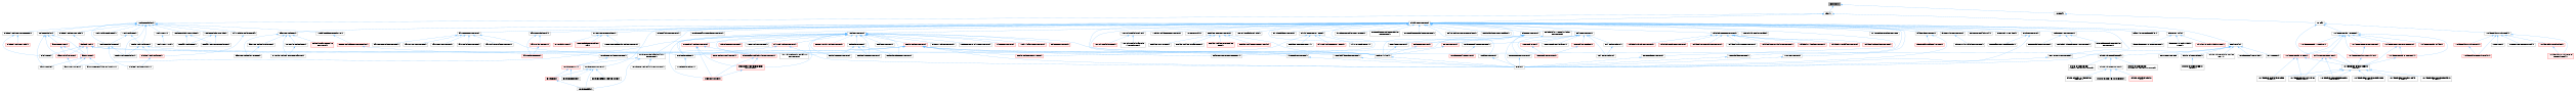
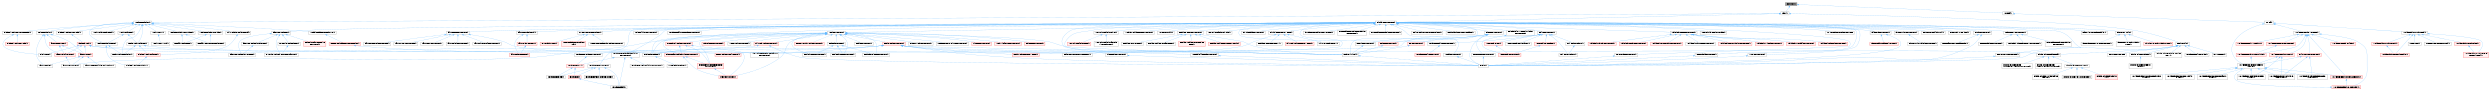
  digraph {
    node [color=grey40 fillcolor=white fontname=Helvetica fontsize=10 shape=box style=filled]
    edge [color=steelblue1 dir=back fontname=Helvetica fontsize=10 labelfontname=Helvetica labelfontsize=10 style=solid]
    n1 [color=gray40 fillcolor=grey60 fontcolor=black height=0.2 label="Common.h" width=0.4]
    n2 [height=0.2 label="Copy.h" width=0.4]
    n3 [height=0.2 label="NoneOf.h" width=0.4]
    n4 [height=0.2 label="EngineUtils.h" width=0.4]
    n5 [height=0.2 label="MeshDescription.h" width=0.4]
    n6 [height=0.2 label="PrimitiveComponent.h" width=0.4]
    n7 [height=0.2 label="AnyOf.h" width=0.4]
    n8 [height=0.2 label="DisplayClusterHelpers.h" width=0.4]
    n9 [height=0.2 label="DisplayClusterObjectRef.h" width=0.4]
    n10 [height=0.2 label="Engine.h" width=0.4]
    n11 [height=0.2 label="IDisplayClusterDisplayDevice\lProxy.h" width=0.4]
    n12 [height=0.2 label="LandscapeSplineProxies.h" width=0.4]
    n13 [height=0.2 label="PawnIterator.h" width=0.4]
    n14 [height=0.2 label="Texture2DArray.cpp" width=0.4]
    n15 [height=0.2 label="HairDescription.h" width=0.4]
    n16 [height=0.2 label="MeshAttributePaintTool.h" width=0.4]
    n17 [height=0.2 label="MeshAttributes.h" width=0.4]
    n18 [height=0.2 label="MeshDescriptionBase.h" width=0.4]
    n19 [height=0.2 label="StaticMeshDescription.h" width=0.4]
    n20 [height=0.2 label="StaticMeshAttributes.h" width=0.4]
    n21 [height=0.2 label="MeshAutoUV.h" width=0.4]
    n22 [height=0.2 label="MeshDescriptionCommitter.h" width=0.4]
    n23 [height=0.2 label="MeshDescriptionProvider.h" width=0.4]
    n24 [height=0.2 label="ModelingObjectsCreationAPI.h" width=0.4]
    n25 [height=0.2 label="SkeletalMeshLODImporterData.h" width=0.4]
    n26 [height=0.2 label="SkeletalMeshSourceModel.h" width=0.4]
    n27 [height=0.2 label="SkinWeightsAttributesRef.h" width=0.4]
    n28 [height=0.2 label="EngineMinimal.h" width=0.4]
    n29 [height=0.2 label="EngineSharedPCH.h" width=0.4]
    n30 [height=0.2 label="ActorPrimitiveColorHandler.h" width=0.4]
    n31 [height=0.2 label="ArrowComponent.h" width=0.4]
    n32 [height=0.2 label="AsyncRegisterLevelContext.cpp" width=0.4]
    n33 [height=0.2 label="BakedShallowWaterSimulation\lComponent.h" width=0.4]
    n34 [height=0.2 label="BillboardComponent.h" width=0.4]
    n35 [height=0.2 label="BrushComponent.h" width=0.4]
    n36 [height=0.2 label="ClusterUnionComponent.h" width=0.4]
    n37 [height=0.2 label="ComponentCollisionUtil.h" width=0.4]
    n38 [height=0.2 label="CustomPhysXPayload.h" width=0.4]
    n39 [height=0.2 label="DebugDrawComponent.h" width=0.4]
    n40 [height=0.2 label="DrawFrustumComponent.h" width=0.4]
    n41 [height=0.2 label="EditorComponentSourceFactory.h" width=0.4]
    n42 [height=0.2 label="EditorViewportSelectability.h" width=0.4]
    n43 [height=0.2 label="FloorQueryUtils.h" width=0.4]
    n44 [height=0.2 label="GeometrySelector.h" width=0.4]
    n45 [height=0.2 label="GizmoBaseComponent.h" width=0.4]
    n46 [height=0.2 label="GizmoRenderingUtil.h" width=0.4]
    n47 [height=0.2 label="ISMComponentDescriptor.h" width=0.4]
    n48 [height=0.2 label="LakeCollisionComponent.h" width=0.4]
    n49 [height=0.2 label="LandscapeComponent.h" width=0.4]
    n50 [height=0.2 label="LandscapeGizmoRenderComponent.h" width=0.4]
    n51 [height=0.2 label="LandscapeHeightfieldCollision\lComponent.h" width=0.4]
    n52 [height=0.2 label="LandscapeSplinesComponent.h" width=0.4]
    n53 [height=0.2 label="LineBatchComponent.h" width=0.4]
    n54 [height=0.2 label="MaterialBillboardComponent.h" width=0.4]
    n55 [height=0.2 label="MeshComponent.h" width=0.4]
    n56 [height=0.2 label="ModelComponent.h" width=0.4]
    n57 [height=0.2 label="ModularVehicleBaseComponent.h" width=0.4]
    n58 [height=0.2 label="MovementUtils.h" width=0.4]
    n59 [height=0.2 label="NetworkPredictionDriver.h" width=0.4]
    n60 [height=0.2 label="NetworkPredictionPhysics.h" width=0.4]
    n61 [height=0.2 label="ParticleSystemComponent.h" width=0.4]
    n62 [height=0.2 label="PhysicsFieldComponent.h" width=0.4]
    n63 [height=0.2 label="PrimitiveSceneProxyDesc.h" width=0.4]
    n64 [height=0.2 label="ShapeComponent.h" width=0.4]
    n65 [height=0.2 label="SimpleStreamableAssetManager.h" width=0.4]
    n66 [height=0.2 label="SmartObjectContainerRendering\lComponent.h" width=0.4]
    n67 [height=0.2 label="SmartObjectRenderingComponent.h" width=0.4]
    n68 [height=0.2 label="SplineComponent.h" width=0.4]
    n69 [height=0.2 label="SplineMeshComponentDescriptor.h" width=0.4]
    n70 [height=0.2 label="StaticLightingSystemInterface.h" width=0.4]
    n71 [height=0.2 label="TextRenderComponent.h" width=0.4]
    n72 [height=0.2 label="VectorFieldComponent.h" width=0.4]
    n73 [height=0.2 label="VehicleSimBaseComponent.h" width=0.4]
    n74 [height=0.2 label="DisplayClusterProjection\lHelpers.h" width=0.4]
    n75 [height=0.2 label="DisplayClusterRender\l_ProceduralMeshComponentRef.h" width=0.4]
    n76 [height=0.2 label="DisplayClusterRender\l_StaticMeshComponentRef.h" width=0.4]
    n77 [height=0.2 label="DisplayClusterRootActor.h" width=0.4]
    n78 [height=0.2 label="DisplayClusterMoviePipeline\lSettings.h" width=0.4]
    n79 [height=0.2 label="DisplayClusterViewportHelpers.h" width=0.4]
    n80 [color=red fillcolor="#FFF0F0" height=0.2 label="IDisplayClusterBlueprint\lAPI.h" width=0.4]
    n81 [color=red fillcolor="#FFF0F0" height=0.2 label="GroomAsset.h" width=0.4]
    n82 [height=0.2 label="GroomCache.h" width=0.4]
    n83 [color=red fillcolor="#FFF0F0" height=0.2 label="GroomBindingAsset.h" width=0.4]
    n84 [color=red fillcolor="#FFF0F0" height=0.2 label="GroomResources.h" width=0.4]
    n85 [height=0.2 label="SkeletalMeshDescription.h" width=0.4]
    n86 [height=0.2 label="LandscapeNaniteComponent.h" width=0.4]
    n87 [color=red fillcolor="#FFF0F0" height=0.2 label="SkeletalMeshAttributes.h" width=0.4]
    n88 [height=0.2 label="MeshAutoUVImpl.h" width=0.4]
    n89 [height=0.2 label="DataflowComponentToolTarget.h" width=0.4]
    n90 [height=0.2 label="DataflowToolTarget.h" width=0.4]
    n91 [color=red fillcolor="#FFF0F0" height=0.2 label="CreateMeshObjectTypeProperties.h" width=0.4]
    n92 [height=0.2 label="SkelImport.h" width=0.4]
    n93 [color=red fillcolor="#FFF0F0" height=0.2 label="SkeletalMeshLODModel.h" width=0.4]
    n94 [color=red fillcolor="#FFF0F0" height=0.2 label="SkeletalMesh.h" width=0.4]
    n95 [height=0.2 label="GroomComponent.h" width=0.4]
    n96 [height=0.2 label="GroomCreateFollicleMaskOptions.h" width=0.4]
    n97 [color=red fillcolor="#FFF0F0" height=0.2 label="LandscapeProxy.h" width=0.4]
    n98 [color=red fillcolor="#FFF0F0" height=0.2 label="Landscape.h" width=0.4]
    n99 [height=0.2 label="LandscapeRender.h" width=0.4]
    n100 [height=0.2 label="LandscapeEdit.h" width=0.4]
    n101 [color=red fillcolor="#FFF0F0" height=0.2 label="BaseMeshFromSplinesTool.h" width=0.4]
    n102 [height=0.2 label="UnrealEdSharedPCH.h" width=0.4]
    n103 [color=red fillcolor="#FFF0F0" height=0.2 label="WaterBodyComponent.h" width=0.4]
    n104 [color=red fillcolor="#FFF0F0" height=0.2 label="ChaosDeformableSolverActor.h" width=0.4]
    n105 [height=0.2 label="SceneGeometrySpatialCache.h" width=0.4]
    n106 [height=0.2 label="ClusterUnionVehicleComponent.h" width=0.4]
    n107 [height=0.2 label="EQSRenderingComponent.h" width=0.4]
    n108 [height=0.2 label="PathedPhysicsDebugDrawComponent.h" width=0.4]
    n109 [height=0.2 label="SmartObjectDebugRendering\lComponent.h" width=0.4]
    n110 [height=0.2 label="ChaosCharacterMoverComponent.h" width=0.4]
    n111 [height=0.2 label="CharacterMoverSimulation\lTypes.h" width=0.4]
    n112 [color=red fillcolor="#FFF0F0" height=0.2 label="PhysicsMoverSimulationTypes.h" width=0.4]
    n113 [height=0.2 label="DynamicMeshPolygroupTransformer.h" width=0.4]
    n114 [height=0.2 label="DynamicMeshSelector.h" width=0.4]
    n115 [height=0.2 label="GeometrySelectionChanges.h" width=0.4]
    n116 [height=0.2 label="GeometrySelectionManager.h" width=0.4]
    n117 [color=red fillcolor="#FFF0F0" height=0.2 label="SelectionEditInteractive\lCommand.h" width=0.4]
    n118 [height=0.2 label="GizmoArrowComponent.h" width=0.4]
    n119 [height=0.2 label="GizmoBoxComponent.h" width=0.4]
    n120 [height=0.2 label="GizmoCircleComponent.h" width=0.4]
    n121 [height=0.2 label="GizmoLineHandleComponent.h" width=0.4]
    n122 [height=0.2 label="GizmoRectangleComponent.h" width=0.4]
    n123 [height=0.2 label="ViewAdjustedStaticMeshGizmo\lComponent.h" width=0.4]
    n124 [color=red fillcolor="#FFF0F0" height=0.2 label="GizmoElementBase.h" width=0.4]
    n125 [color=red fillcolor="#FFF0F0" height=0.2 label="GizmoViewContext.h" width=0.4]
    n126 [height=0.2 label="HLODInstancedStaticMeshComponent.h" width=0.4]
    n127 [color=red fillcolor="#FFF0F0" height=0.2 label="ISMPartitionActor.h" width=0.4]
    n128 [color=red fillcolor="#FFF0F0" height=0.2 label="InstancedPlacementClient\lInfo.h" width=0.4]
    n129 [height=0.2 label="LandscapeGrassWeightExporter.h" width=0.4]
    n130 [height=0.2 label="LandscapeMeshCollisionComponent.h" width=0.4]
    n131 [color=red fillcolor="#FFF0F0" height=0.2 label="LandscapeSplineSegment.h" width=0.4]
    n132 [color=red fillcolor="#FFF0F0" height=0.2 label="BaseDynamicMeshComponent.h" width=0.4]
    n133 [height=0.2 label="BasicElementSet.h" width=0.4]
    n134 [height=0.2 label="BasicLineSetComponent.h" width=0.4]
    n135 [height=0.2 label="BasicPointSetComponent.h" width=0.4]
    n136 [height=0.2 label="BasicTriangleSetComponent.h" width=0.4]
    n137 [height=0.2 label="CableComponent.h" width=0.4]
    n138 [color=red fillcolor="#FFF0F0" height=0.2 label="ChaosDeformablePhysicsComponent.h" width=0.4]
    n139 [color=red fillcolor="#FFF0F0" height=0.2 label="ChaosDeformableTetrahedral\lComponent.h" width=0.4]
    n140 [color=red fillcolor="#FFF0F0" height=0.2 label="FleshComponent.h" width=0.4]
    n141 [height=0.2 label="CustomMeshComponent.h" width=0.4]
    n142 [height=0.2 label="HeterogeneousVolumeComponent.h" width=0.4]
    n143 [color=red fillcolor="#FFF0F0" height=0.2 label="LineSetComponent.h" width=0.4]
    n144 [color=red fillcolor="#FFF0F0" height=0.2 label="MeshWireframeComponent.h" width=0.4]
    n145 [color=red fillcolor="#FFF0F0" height=0.2 label="PointSetComponent.h" width=0.4]
    n146 [color=red fillcolor="#FFF0F0" height=0.2 label="ProceduralMeshComponent.h" width=0.4]
    n147 [color=red fillcolor="#FFF0F0" height=0.2 label="SkinnedMeshComponent.h" width=0.4]
    n148 [color=red fillcolor="#FFF0F0" height=0.2 label="StaticMeshComponent.h" width=0.4]
    n149 [color=red fillcolor="#FFF0F0" height=0.2 label="TriangleSetComponent.h" width=0.4]
    n150 [height=0.2 label="WaterMeshComponent.h" width=0.4]
    n151 [height=0.2 label="NetworkPredictionGeneric\lKinematicActor.h" width=0.4]
    n152 [color=red fillcolor="#FFF0F0" height=0.2 label="NetworkPredictionTrace.h" width=0.4]
    n153 [height=0.2 label="ParticleEventManager.h" width=0.4]
    n154 [height=0.2 label="ParticleModuleEventGenerator.h" width=0.4]
    n155 [color=red fillcolor="#FFF0F0" height=0.2 label="ParticleModuleEventReceiver\lBase.h" width=0.4]
    n156 [color=red fillcolor="#FFF0F0" height=0.2 label="ParticleModuleParameterDynamic.h" width=0.4]
    n157 [color=red fillcolor="#FFF0F0" height=0.2 label="StaticMeshSceneProxyDesc.h" width=0.4]
    n158 [height=0.2 label="AnimNextDebugDraw.h" width=0.4]
    n159 [height=0.2 label="ParticleSystemSceneProxy.h" width=0.4]
    n160 [color=red fillcolor="#FFF0F0" height=0.2 label="SkinnedMeshSceneProxyDesc.h" width=0.4]
    n161 [color=red fillcolor="#FFF0F0" height=0.2 label="BoxComponent.h" width=0.4]
    n162 [height=0.2 label="CapsuleComponent.h" width=0.4]
    n163 [height=0.2 label="PostProcessComponent.h" width=0.4]
    n164 [color=red fillcolor="#FFF0F0" height=0.2 label="SphereComponent.h" width=0.4]
    n165 [height=0.2 label="PolyPathFunctions.h" width=0.4]
    n166 [height=0.2 label="PolygonFunctions.h" width=0.4]
    n167 [height=0.2 label="VPCameraBlueprintLibrary.h" width=0.4]
    n168 [color=red fillcolor="#FFF0F0" height=0.2 label="WaterBodyTypes.h" width=0.4]
    n169 [color=red fillcolor="#FFF0F0" height=0.2 label="WaterSplineMetadata.h" width=0.4]
    n170 [color=red fillcolor="#FFF0F0" height=0.2 label="VehicleSimAerofoilComponent.h" width=0.4]
    n171 [color=red fillcolor="#FFF0F0" height=0.2 label="VehicleSimChassisComponent.h" width=0.4]
    n172 [color=red fillcolor="#FFF0F0" height=0.2 label="VehicleSimClutchComponent.h" width=0.4]
    n173 [color=red fillcolor="#FFF0F0" height=0.2 label="VehicleSimEngineComponent.h" width=0.4]
    n174 [color=red fillcolor="#FFF0F0" height=0.2 label="VehicleSimSuspensionComponent.h" width=0.4]
    n175 [height=0.2 label="VehicleSimThrusterComponent.h" width=0.4]
    n176 [color=red fillcolor="#FFF0F0" height=0.2 label="VehicleSimTransmissionComponent.h" width=0.4]
    n177 [color=red fillcolor="#FFF0F0" height=0.2 label="VehicleSimWheelComponent.h" width=0.4]
    n178 [height=0.2 label="MovieSceneEntityManager.h" width=0.4]
    n179 [height=0.2 label="MovieSceneOverlappingEntity\lTracker.h" width=0.4]
    n180 [height=0.2 label="WorldPartitionRuntimeCell.h" width=0.4]
    n181 [color=red fillcolor="#FFF0F0" height=0.2 label="BuiltInComponentTypes.h" width=0.4]
    n182 [color=red fillcolor="#FFF0F0" height=0.2 label="MovieSceneComponentAccessors.h" width=0.4]
    n183 [color=red fillcolor="#FFF0F0" height=0.2 label="MovieSceneEntitySystemTask.h" width=0.4]
    n184 [color=red fillcolor="#FFF0F0" height=0.2 label="MovieSceneEntityBuilder.h" width=0.4]
    n185 [color=red fillcolor="#FFF0F0" height=0.2 label="MovieSceneEntityMutations.h" width=0.4]
    n186 [color=red fillcolor="#FFF0F0" height=0.2 label="MovieSceneEntitySystem.h" width=0.4]
    n187 [color=red fillcolor="#FFF0F0" height=0.2 label="MovieSceneEntitySystemLinker.h" width=0.4]
    n188 [color=red fillcolor="#FFF0F0" height=0.2 label="MovieSceneSequenceInstance.h" width=0.4]
    n189 [height=0.2 label="MovieSceneCustomPrimitive\lDataSystem.h" width=0.4]
    n190 [height=0.2 label="MovieSceneInterrogatedProperty\lInstantiator.h" width=0.4]
    n191 [height=0.2 label="MovieSceneComponentAttachment\lSystem.h" width=0.4]
    n192 [height=0.2 label="MovieSceneComponentMobility\lSystem.h" width=0.4]
    n193 [height=0.2 label="MovieSceneComponentTransform\lSystem.h" width=0.4]
    n194 [height=0.2 label="MovieSceneMaterialParameter\lSystem.h" width=0.4]
    n195 [height=0.2 label="HLODActor.h" width=0.4]
    n196 [height=0.2 label="HLODSourceActorsFromCell.h" width=0.4]
    n197 [color=red fillcolor="#FFF0F0" height=0.2 label="WorldPartitionLevelHelper.h" width=0.4]
    n198 [color=red fillcolor="#FFF0F0" height=0.2 label="WorldPartitionRuntimeLevel\lStreamingCell.h" width=0.4]
    n199 [color=red fillcolor="#FFF0F0" height=0.2 label="WorldPartitionRuntimeHash.h" width=0.4]
    n200 [color=red fillcolor="#FFF0F0" height=0.2 label="WorldPartitionStreamingPolicy.h" width=0.4]
    n1 -> n2
    n1 -> n3
    n2 -> n4
    n2 -> n5
    n2 -> n6
    n3 -> n7
    n4 -> n8
    n4 -> n9
    n4 -> n10
    n4 -> n11
    n4 -> n12
    n4 -> n13
    n4 -> n14
    n5 -> n15
    n5 -> n16
    n5 -> n17
    n5 -> n18
    n5 -> n19
    n5 -> n20
    n5 -> n21
    n5 -> n22
    n5 -> n23
    n5 -> n24
    n5 -> n25
    n5 -> n26
    n5 -> n27
    n6 -> n28
    n6 -> n29
    n6 -> n30
    n6 -> n31
    n6 -> n32
    n6 -> n33
    n6 -> n34
    n6 -> n35
    n6 -> n36
    n6 -> n37
    n6 -> n38
    n6 -> n39
    n6 -> n40
    n6 -> n41
    n6 -> n42
    n6 -> n43
    n6 -> n44
    n6 -> n45
    n6 -> n46
    n6 -> n47
    n6 -> n48
    n6 -> n49
    n6 -> n50
    n6 -> n51
    n6 -> n52
    n6 -> n53
    n6 -> n54
    n6 -> n55
    n6 -> n56
    n6 -> n57
    n6 -> n58
    n6 -> n59
    n6 -> n60
    n6 -> n61
    n6 -> n62
    n6 -> n63
    n6 -> n64
    n6 -> n65
    n6 -> n66
    n6 -> n67
    n6 -> n68
    n6 -> n69
    n6 -> n70
    n6 -> n71
    n6 -> n72
    n6 -> n73
    n7 -> n178
    n7 -> n179
    n7 -> n180
    n8 -> n74
    n9 -> n75
    n9 -> n76
    n9 -> n77
    n15 -> n81
    n15 -> n82
    n15 -> n83
    n15 -> n84
    n17 -> n18
    n17 -> n20
    n18 -> n19
    n18 -> n85
    n20 -> n19
    n20 -> n86
    n20 -> n87
    n21 -> n88
    n22 -> n89
    n22 -> n90
    n23 -> n89
    n23 -> n90
    n24 -> n91
    n25 -> n92
    n25 -> n93
    n26 -> n94
    n27 -> n87
    n28 -> n10
    n29 -> n102
    n31 -> n10
    n33 -> n103
    n34 -> n10
    n34 -> n104
    n35 -> n10
    n35 -> n105
    n36 -> n106
    n39 -> n107
    n39 -> n108
    n39 -> n109
    n40 -> n10
    n43 -> n110
    n43 -> n111
    n43 -> n112
    n44 -> n113
    n44 -> n114
    n44 -> n115
    n44 -> n116
    n44 -> n117
    n45 -> n118
    n45 -> n119
    n45 -> n120
    n45 -> n121
    n45 -> n122
    n45 -> n123
    n46 -> n124
    n46 -> n125
    n47 -> n126
    n47 -> n127
    n47 -> n128
    n49 -> n98
    n49 -> n99
    n49 -> n100
    n49 -> n129
    n51 -> n97
    n51 -> n100
    n51 -> n130
    n52 -> n131
    n53 -> n10
    n54 -> n10
    n55 -> n28
    n55 -> n29
    n55 -> n95
    n55 -> n132
    n55 -> n133
    n55 -> n134
    n55 -> n135
    n55 -> n136
    n55 -> n137
    n55 -> n138
    n55 -> n139
    n55 -> n140
    n55 -> n141
    n55 -> n142
    n55 -> n143
    n55 -> n144
    n55 -> n145
    n55 -> n146
    n55 -> n147
    n55 -> n148
    n55 -> n149
    n55 -> n150
    n56 -> n10
    n59 -> n151
    n59 -> n152
    n61 -> n28
    n61 -> n153
    n61 -> n154
    n61 -> n155
    n61 -> n156
    n63 -> n157
    n63 -> n158
    n63 -> n159
    n63 -> n160
    n64 -> n10
    n64 -> n161
    n64 -> n162
    n64 -> n163
    n64 -> n164
    n68 -> n52
    n68 -> n101
    n68 -> n165
    n68 -> n166
    n68 -> n167
    n68 -> n168
    n68 -> n169
    n71 -> n10
    n72 -> n10
    n73 -> n170
    n73 -> n171
    n73 -> n172
    n73 -> n173
    n73 -> n174
    n73 -> n175
    n73 -> n176
    n73 -> n177
    n77 -> n78
    n77 -> n79
    n77 -> n80
    n81 -> n82
    n81 -> n95
    n81 -> n96
    n83 -> n95
    n84 -> n81
    n84 -> n83
    n86 -> n97
    n87 -> n85
    n91 -> n101
    n94 -> n28
    n94 -> n29
    n94 -> n81
    n94 -> n83
    n94 -> n92
    n97 -> n98
    n97 -> n99
    n98 -> n100
    n114 -> n113
    n115 -> n116
    n125 -> n124
    n133 -> n134
    n133 -> n135
    n133 -> n136
    n138 -> n139
    n138 -> n140
    n139 -> n140
    n146 -> n138
    n146 -> n139
    n146 -> n140
    n147 -> n10
    n147 -> n29
    n148 -> n9
    n148 -> n10
    n148 -> n28
    n148 -> n29
    n148 -> n41
    n148 -> n86
    n148 -> n123
    n148 -> n157
    n161 -> n28
    n162 -> n28
    n163 -> n10
    n164 -> n28
    n165 -> n166
    n168 -> n103
    n169 -> n103
    n178 -> n181
    n178 -> n182
    n178 -> n183
    n178 -> n184
    n178 -> n185
    n178 -> n186
    n178 -> n187
    n178 -> n188
    n179 -> n189
    n179 -> n190
    n179 -> n191
    n179 -> n192
    n179 -> n193
    n179 -> n194
    n180 -> n195
    n180 -> n196
    n180 -> n197
    n180 -> n198
    n180 -> n199
    n180 -> n200
    n181 -> n179
    n181 -> n189
    n181 -> n190
-   n182 -> n179
+   n179 -> n182
    n182 -> n183
    n183 -> n179
    n186 -> n179
    n186 -> n189
    n186 -> n194
    n187 -> n179
    n188 -> n187
    n197 -> n198
    n199 -> n200
  }
